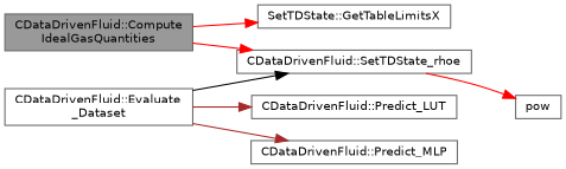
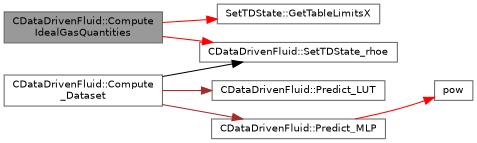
  digraph {
    rankdir=LR
    node [color=grey40 fillcolor=white fontname=Helvetica fontsize=10 shape=box style=filled]
    edge [color=red fontname=Helvetica fontsize=10 labelfontname=Helvetica labelfontsize=10 style=solid]
    n1 [color=gray40 fillcolor=grey60 fontcolor=black height=0.2 label="CDataDrivenFluid::Compute\lIdealGasQuantities" width=0.4]
    n2 [height=0.2 label="SetTDState::GetTableLimitsX" width=0.4]
    n3 [height=0.2 label="CDataDrivenFluid::SetTDState_rhoe" width=0.4]
    n4 [height=0.2 label=pow width=0.4]
-   n5 [height=0.2 label="CDataDrivenFluid::Evaluate\l_Dataset" width=0.4]
+   n5 [height=0.2 label="CDataDrivenFluid::Compute\l_Dataset" width=0.4]
    n6 [height=0.2 label="CDataDrivenFluid::Predict_LUT" width=0.4]
    n7 [height=0.2 label="CDataDrivenFluid::Predict_MLP" width=0.4]
    n1 -> n2
    n1 -> n3
-   n3 -> n4
+   n7 -> n4
    n5 -> n3 [color=black]
    n5 -> n6 [color=brown]
    n5 -> n7 [color=brown]
  }
